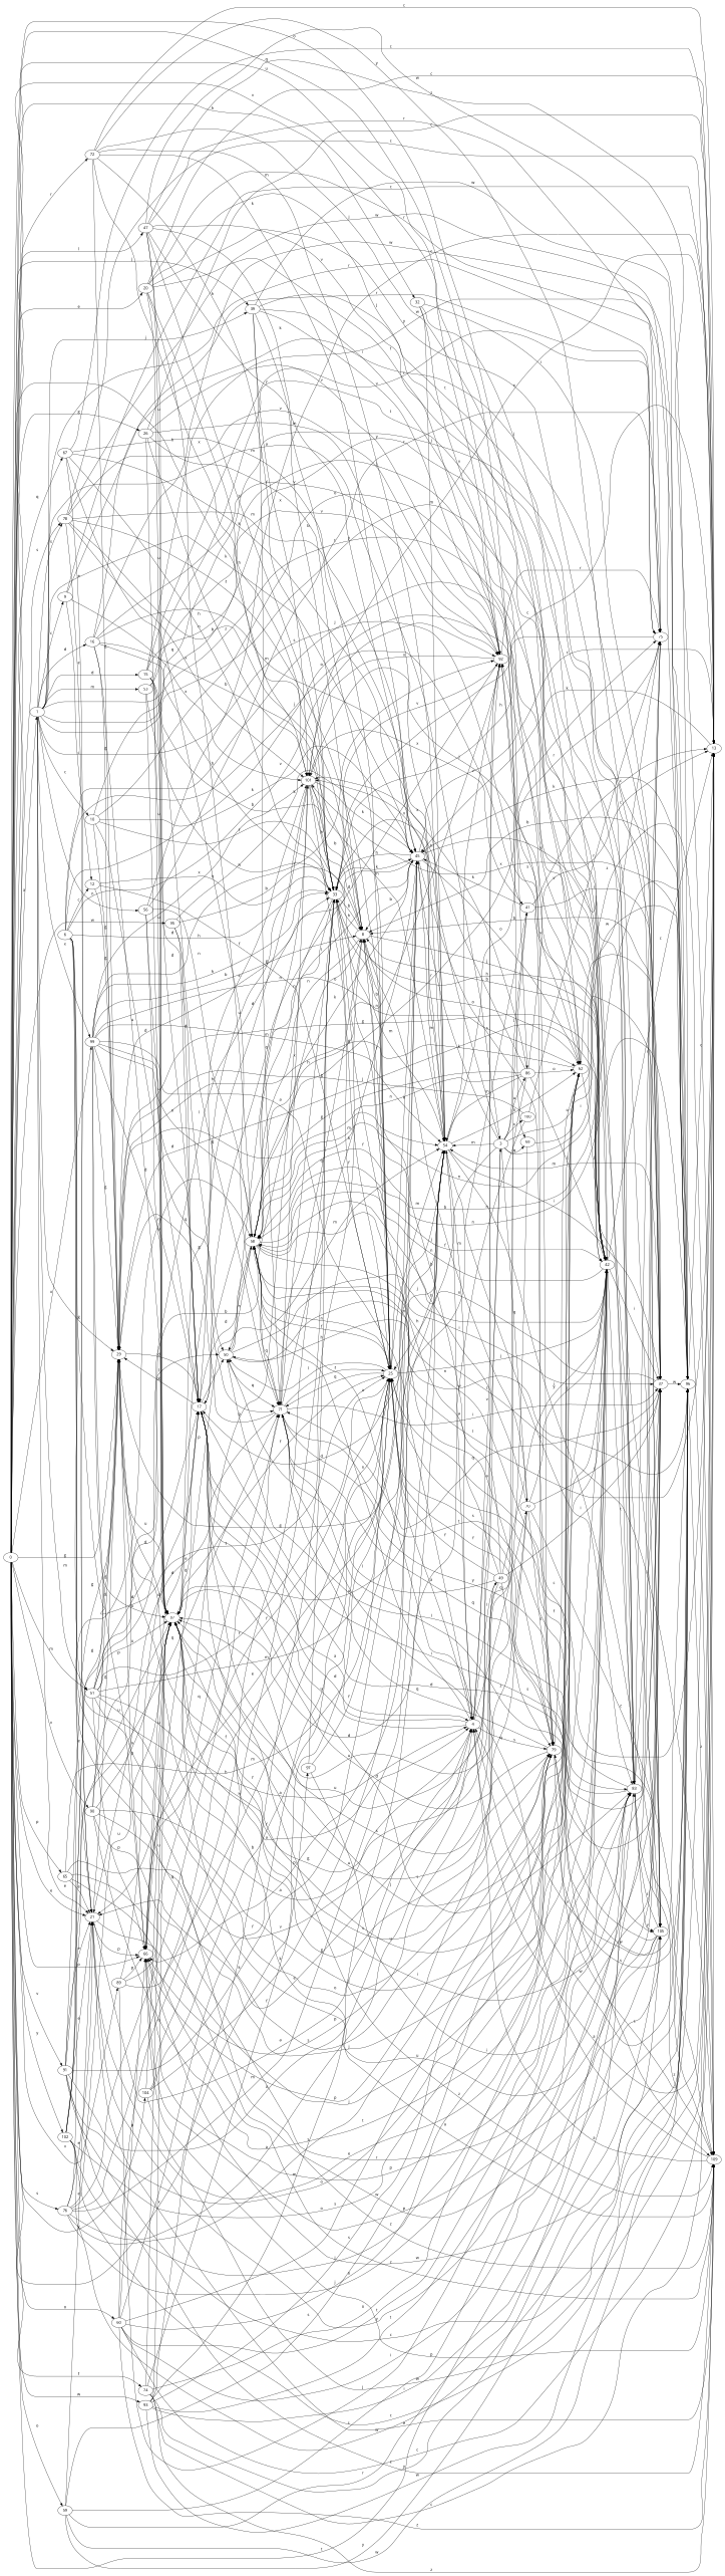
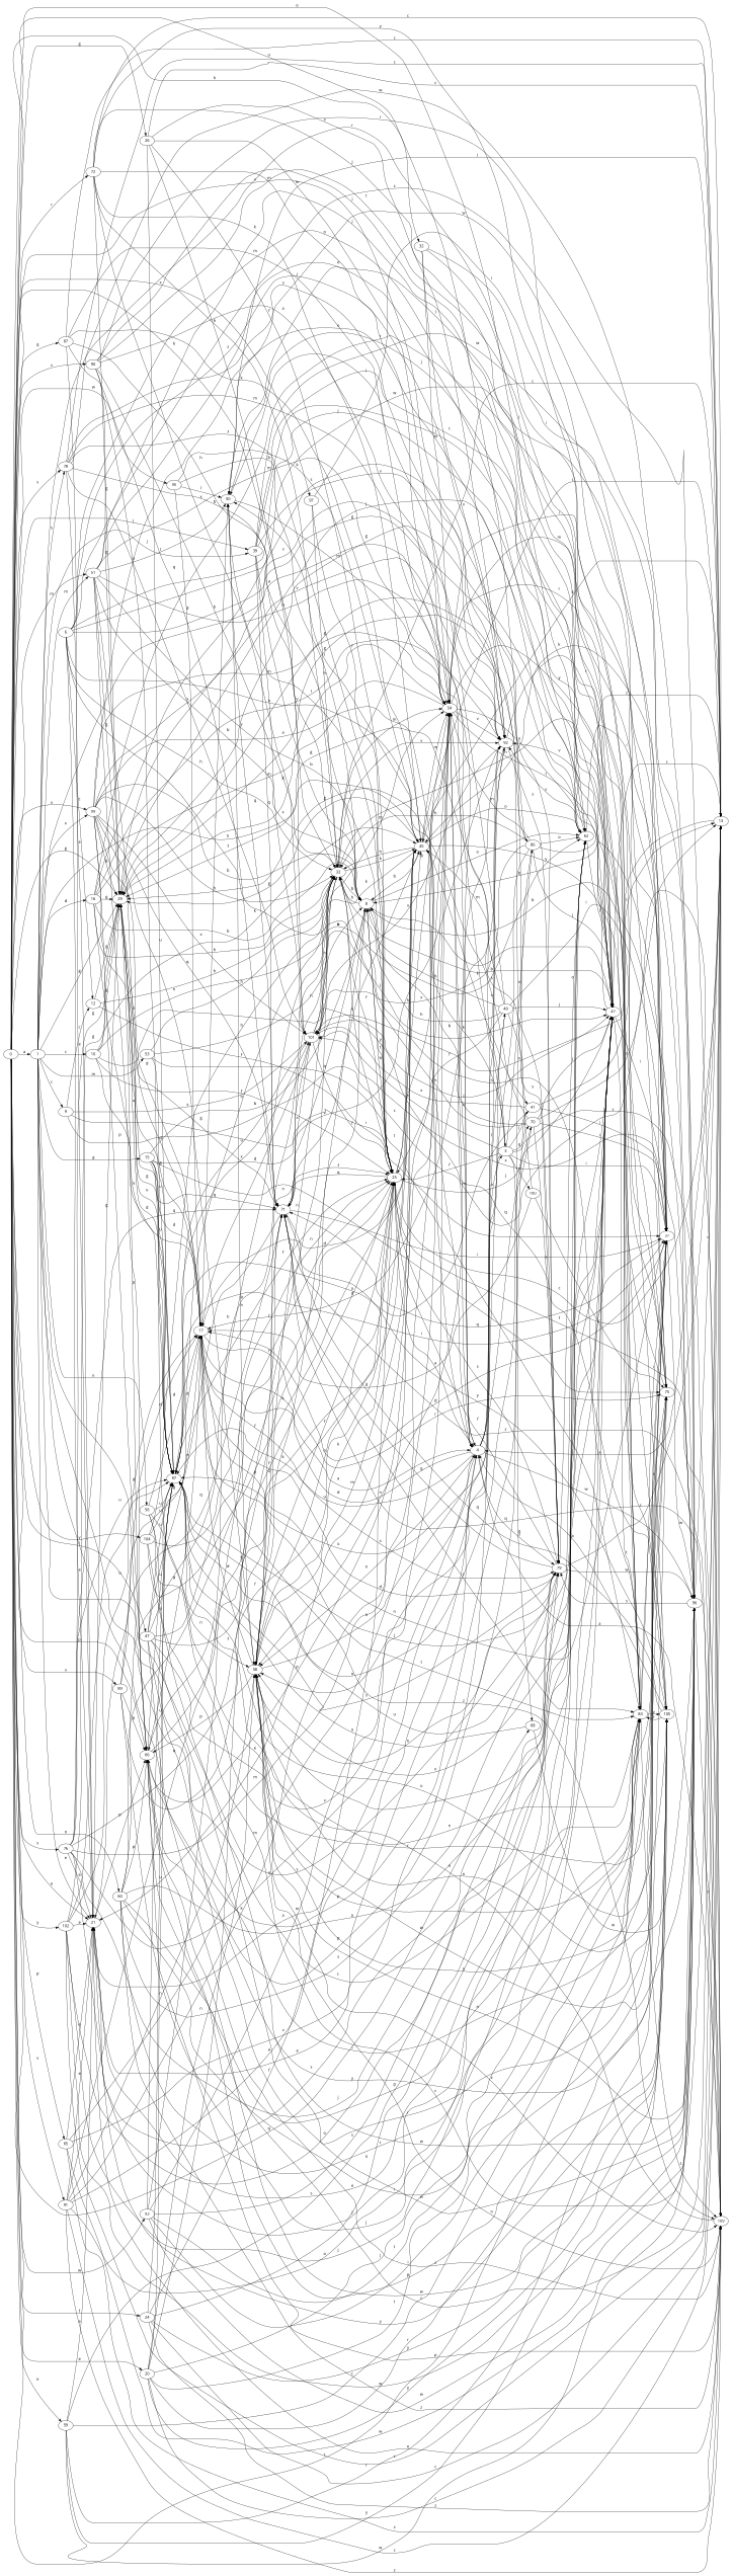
  strict digraph {
    fontname="Open Sans"
    rankdir=LR
    node [fontname="Open Sans"]
    edge [fontname="Open Sans"]
    0
    1
    20
    21
    24
    26
    29
    32
    33
    39
    47
    51
    59
    60
    62
    65
    66
    67
    68
    72
    76
    78
    83
    86
    89
    90
    91
    92
    93
    95
    97
    99
    102
    104
    3
    9
    10
    15
    16
    37
    45
    53
    56
    75
    79
    105
    58
    87
    42
    13
    4
    25
    109
    54
    101
    17
    8
    96
    71
    50
    41
    70
    100
    6
    12
    49
    0 -> 1 [label=a]
    0 -> 20 [label=e]
    0 -> 21 [label=e]
    0 -> 24 [label=f]
    0 -> 26 [label=g]
    0 -> 29 [label=g]
    0 -> 32 [label=h]
    0 -> 33 [label=h]
    0 -> 39 [label=j]
    0 -> 47 [label=l]
    0 -> 51 [label=m]
    0 -> 59 [label=o]
    0 -> 60 [label=o]
    0 -> 62 [label=o]
    0 -> 65 [label=p]
    0 -> 66 [label=p]
    0 -> 67 [label=q]
    0 -> 68 [label=q]
    0 -> 72 [label=r]
    0 -> 76 [label=s]
    0 -> 78 [label=s]
    0 -> 83 [label=t]
    0 -> 86 [label=u]
    0 -> 89 [label=v]
    0 -> 90 [label=v]
    0 -> 91 [label=v]
    0 -> 92 [label=v]
    0 -> 93 [label=w]
    0 -> 95 [label=w]
    0 -> 97 [label=x]
    0 -> 99 [label=x]
    0 -> 102 [label=y]
    0 -> 104 [label=y]
    1 -> 21 [label=e]
    1 -> 29 [label=g]
    1 -> 39 [label=j]
    1 -> 51 [label=m]
    1 -> 78 [label=s]
    1 -> 83 [label=t]
    1 -> 99 [label=x]
    1 -> 3 [label=a]
    1 -> 9 [label=c]
    1 -> 10 [label=c]
    1 -> 15 [label=d]
    1 -> 16 [label=d]
    1 -> 37 [label=i]
    1 -> 45 [label=k]
    1 -> 53 [label=m]
    1 -> 56 [label=n]
    1 -> 75 [label=r]
    1 -> 79 [label=s]
    1 -> 105 [label=y]
    20 -> 33 [label=h]
    20 -> 83 [label=t]
    20 -> 75 [label=r]
    20 -> 105 [label=y]
    20 -> 58 [label=n]
    20 -> 87 [label=u]
    20 -> 42 [label=j]
    20 -> 13 [label=c]
    21 -> 29 [label=g]
    21 -> 66 [label=p]
    21 -> 105 [label=y]
    21 -> 42 [label=j]
    21 -> 4 [label=a]
    24 -> 62 [label=o]
    24 -> 105 [label=y]
    24 -> 87 [label=u]
    24 -> 13 [label=c]
    24 -> 25 [label=f]
    24 -> 109 [label=z]
    26 -> 92 [label=v]
    26 -> 87 [label=u]
    26 -> 13 [label=c]
    26 -> 25 [label=f]
    26 -> 54 [label=m]
    26 -> 101 [label=z]
    29 -> 66 [label=p]
    29 -> 87 [label=u]
    29 -> 42 [label=j]
    29 -> 17 [label=d]
    32 -> 92 [label=v]
    32 -> 37 [label=i]
    32 -> 42 [label=j]
    32 -> 54 [label=m]
    33 -> 66 [label=p]
    33 -> 92 [label=v]
    33 -> 45 [label=k]
    33 -> 58 [label=n]
    33 -> 13 [label=c]
    33 -> 25 [label=f]
    33 -> 54 [label=m]
    33 -> 8 [label=b]
    39 -> 83 [label=t]
    39 -> 92 [label=v]
    39 -> 42 [label=j]
    39 -> 101 [label=x]
    39 -> 8 [label=b]
    39 -> 96 [label=w]
    39 -> 71 [label=q]
    47 -> 33 [label=h]
    47 -> 92 [label=v]
    47 -> 45 [label=k]
    47 -> 75 [label=r]
    47 -> 87 [label=u]
    47 -> 25 [label=f]
    47 -> 109 [label=z]
    47 -> 17 [label=d]
    47 -> 96 [label=w]
    51 -> 29 [label=g]
    51 -> 62 [label=o]
    51 -> 66 [label=p]
    51 -> 87 [label=u]
    51 -> 42 [label=j]
    51 -> 4 [label=a]
    51 -> 25 [label=f]
    51 -> 54 [label=m]
    51 -> 8 [label=b]
    51 -> 50 [label=l]
    59 -> 21 [label=e]
    59 -> 83 [label=t]
    59 -> 75 [label=r]
    59 -> 79 [label=s]
    59 -> 105 [label=y]
    59 -> 96 [label=w]
    60 -> 33 [label=h]
    60 -> 62 [label=o]
    60 -> 66 [label=p]
    60 -> 83 [label=t]
    60 -> 37 [label=i]
    60 -> 79 [label=s]
    60 -> 13 [label=c]
    60 -> 25 [label=f]
    60 -> 109 [label=z]
    62 -> 29 [label=g]
    62 -> 92 [label=v]
    62 -> 37 [label=i]
    62 -> 42 [label=j]
    65 -> 21 [label=e]
    65 -> 92 [label=v]
    65 -> 109 [label=z]
    65 -> 54 [label=m]
    65 -> 96 [label=w]
    66 -> 87 [label=u]
    66 -> 25 [label=f]
    66 -> 17 [label=d]
    66 -> 96 [label=w]
    67 -> 21 [label=e]
    67 -> 33 [label=h]
    67 -> 45 [label=k]
    67 -> 13 [label=c]
    67 -> 54 [label=m]
    67 -> 71 [label=q]
    68 -> 87 [label=u]
    68 -> 96 [label=w]
    72 -> 29 [label=g]
    72 -> 33 [label=h]
    72 -> 45 [label=k]
    72 -> 105 [label=y]
    72 -> 42 [label=j]
    72 -> 13 [label=c]
    72 -> 54 [label=m]
    72 -> 101 [label=x]
    76 -> 21 [label=e]
    76 -> 29 [label=g]
    76 -> 79 [label=s]
    76 -> 87 [label=u]
    76 -> 42 [label=j]
    76 -> 4 [label=a]
    76 -> 25 [label=f]
    76 -> 54 [label=m]
    76 -> 71 [label=q]
    78 -> 21 [label=e]
    78 -> 92 [label=v]
    78 -> 13 [label=c]
    78 -> 25 [label=f]
    78 -> 54 [label=m]
    78 -> 101 [label=x]
    78 -> 8 [label=b]
    78 -> 96 [label=w]
    83 -> 33 [label=h]
    83 -> 66 [label=p]
    83 -> 37 [label=i]
    83 -> 75 [label=r]
    83 -> 105 [label=y]
    83 -> 58 [label=n]
    83 -> 109 [label=z]
    83 -> 50 [label=l]
    86 -> 29 [label=g]
    86 -> 33 [label=h]
    86 -> 62 [label=o]
    86 -> 66 [label=p]
    86 -> 58 [label=n]
    86 -> 42 [label=j]
    86 -> 13 [label=c]
    86 -> 54 [label=m]
    86 -> 101 [label=x]
    89 -> 66 [label=p]
    89 -> 42 [label=j]
    89 -> 25 [label=f]
    89 -> 17 [label=d]
    89 -> 71 [label=q]
    90 -> 29 [label=g]
    90 -> 33 [label=h]
    90 -> 83 [label=t]
    90 -> 75 [label=r]
    90 -> 87 [label=u]
    90 -> 42 [label=j]
    90 -> 4 [label=a]
    91 -> 21 [label=e]
    91 -> 62 [label=o]
    91 -> 45 [label=k]
    91 -> 58 [label=n]
    91 -> 13 [label=c]
    91 -> 4 [label=a]
    91 -> 109 [label=z]
    91 -> 71 [label=q]
    92 -> 75 [label=r]
    92 -> 79 [label=s]
    92 -> 58 [label=n]
    92 -> 101 [label=x]
    92 -> 17 [label=d]
    93 -> 83 [label=t]
    93 -> 37 [label=i]
    93 -> 79 [label=s]
    93 -> 87 [label=u]
    93 -> 54 [label=m]
    93 -> 8 [label=b]
    93 -> 96 [label=w]
    95 -> 45 [label=k]
    95 -> 17 [label=d]
    95 -> 8 [label=b]
    95 -> 50 [label=l]
    97 -> 33 [label=h]
    97 -> 37 [label=i]
    97 -> 25 [label=f]
    99 -> 29 [label=g]
    99 -> 33 [label=h]
    99 -> 62 [label=o]
    99 -> 66 [label=p]
    99 -> 92 [label=v]
    99 -> 58 [label=n]
    99 -> 87 [label=u]
    99 -> 4 [label=a]
    99 -> 54 [label=m]
    99 -> 101 [label=x]
    99 -> 17 [label=d]
    99 -> 8 [label=b]
    99 -> 71 [label=q]
    102 -> 21 [label=e]
    102 -> 29 [label=g]
    102 -> 62 [label=o]
    102 -> 87 [label=u]
    102 -> 42 [label=j]
    102 -> 13 [label=c]
    102 -> 17 [label=d]
    102 -> 96 [label=w]
    104 -> 33 [label=h]
    104 -> 45 [label=k]
    104 -> 87 [label=u]
    104 -> 25 [label=f]
    104 -> 96 [label=w]
    3 -> 21 [label=e]
    3 -> 68 [label=q]
    3 -> 86 [label=u]
    3 -> 37 [label=i]
    3 -> 45 [label=k]
    3 -> 25 [label=f]
    3 -> 109 [label=z]
    3 -> 54 [label=m]
    3 -> 101 [label=x]
    3 -> 41 [label=j]
    3 -> 70 [label=q]
    3 -> 100 [label=x]
    9 -> 37 [label=i]
    9 -> 13 [label=c]
    9 -> 101 [label=x]
    9 -> 12 [label=c]
    10 -> 29 [label=g]
    10 -> 62 [label=o]
    10 -> 45 [label=k]
    10 -> 105 [label=y]
    10 -> 25 [label=f]
    10 -> 17 [label=d]
    15 -> 92 [label=v]
    15 -> 75 [label=r]
    15 -> 87 [label=u]
    15 -> 17 [label=d]
    15 -> 8 [label=b]
    15 -> 96 [label=w]
    15 -> 71 [label=q]
    16 -> 29 [label=g]
    16 -> 33 [label=h]
    16 -> 92 [label=v]
    16 -> 75 [label=r]
    16 -> 87 [label=u]
    16 -> 54 [label=m]
    16 -> 8 [label=b]
    16 -> 96 [label=w]
    37 -> 58 [label=n]
    37 -> 54 [label=m]
    37 -> 17 [label=d]
    37 -> 8 [label=b]
    37 -> 96 [label=w]
    37 -> 71 [label=q]
    45 -> 21 [label=e]
    45 -> 29 [label=g]
    45 -> 33 [label=h]
    45 -> 62 [label=o]
    45 -> 79 [label=s]
    45 -> 105 [label=y]
    45 -> 13 [label=c]
    45 -> 54 [label=m]
    45 -> 8 [label=b]
    45 -> 50 [label=l]
    53 -> 33 [label=h]
    53 -> 83 [label=t]
    53 -> 87 [label=u]
    53 -> 42 [label=j]
    56 -> 75 [label=r]
    56 -> 58 [label=n]
    56 -> 87 [label=u]
    56 -> 13 [label=c]
    56 -> 17 [label=d]
    75 -> 33 [label=h]
    75 -> 58 [label=n]
    79 -> 62 [label=o]
    79 -> 58 [label=n]
    79 -> 13 [label=c]
    79 -> 25 [label=f]
    79 -> 17 [label=d]
    79 -> 96 [label=w]
    79 -> 71 [label=q]
    105 -> 66 [label=p]
    105 -> 83 [label=t]
    105 -> 87 [label=u]
    105 -> 4 [label=a]
    105 -> 71 [label=q]
    58 -> 66 [label=p]
    58 -> 37 [label=i]
    58 -> 45 [label=k]
    58 -> 42 [label=j]
    58 -> 4 [label=a]
    58 -> 25 [label=f]
    58 -> 109 [label=z]
    58 -> 54 [label=m]
    58 -> 17 [label=d]
    58 -> 71 [label=q]
    87 -> 29 [label=g]
    87 -> 37 [label=i]
    87 -> 79 [label=s]
    87 -> 42 [label=j]
    87 -> 25 [label=f]
    87 -> 101 [label=x]
    87 -> 17 [label=d]
    42 -> 21 [label=e]
    42 -> 29 [label=g]
    42 -> 83 [label=t]
    42 -> 92 [label=v]
    42 -> 37 [label=i]
    42 -> 58 [label=n]
    42 -> 87 [label=u]
    42 -> 13 [label=c]
    42 -> 8 [label=b]
    13 -> 45 [label=k]
    13 -> 4 [label=a]
    13 -> 101 [label=x]
    13 -> 50 [label=l]
    4 -> 92 [label=v]
    4 -> 3 [label=a]
    4 -> 79 [label=s]
    4 -> 58 [label=n]
    4 -> 87 [label=u]
    4 -> 54 [label=m]
    4 -> 17 [label=d]
    4 -> 96 [label=w]
    4 -> 70 [label=q]
    4 -> 49 [label=l]
    25 -> 45 [label=k]
    25 -> 79 [label=s]
    25 -> 58 [label=n]
    25 -> 42 [label=j]
    25 -> 13 [label=c]
    25 -> 4 [label=a]
    25 -> 54 [label=m]
    25 -> 8 [label=b]
    25 -> 71 [label=q]
    25 -> 50 [label=l]
    109 -> 21 [label=e]
    109 -> 66 [label=p]
    109 -> 58 [label=n]
    109 -> 87 [label=u]
    109 -> 4 [label=a]
    109 -> 25 [label=f]
    109 -> 71 [label=q]
    54 -> 29 [label=g]
    54 -> 62 [label=o]
    54 -> 66 [label=p]
    54 -> 83 [label=t]
    54 -> 92 [label=v]
    54 -> 37 [label=i]
    54 -> 75 [label=r]
    54 -> 105 [label=y]
    54 -> 4 [label=a]
    54 -> 17 [label=d]
    101 -> 33 [label=h]
    101 -> 45 [label=k]
    101 -> 58 [label=n]
    101 -> 87 [label=u]
    101 -> 42 [label=j]
    101 -> 25 [label=f]
    101 -> 54 [label=m]
    101 -> 17 [label=d]
    101 -> 8 [label=b]
    17 -> 29 [label=g]
    17 -> 83 [label=t]
    17 -> 37 [label=i]
    17 -> 75 [label=r]
    17 -> 79 [label=s]
    17 -> 4 [label=a]
    17 -> 109 [label=z]
    17 -> 50 [label=l]
    8 -> 33 [label=h]
    8 -> 62 [label=o]
    8 -> 58 [label=n]
    8 -> 42 [label=j]
    8 -> 25 [label=f]
    8 -> 71 [label=q]
    96 -> 45 [label=k]
    96 -> 79 [label=s]
    96 -> 58 [label=n]
    96 -> 13 [label=c]
    96 -> 109 [label=z]
    96 -> 101 [label=x]
    96 -> 8 [label=b]
    71 -> 21 [label=e]
    71 -> 29 [label=g]
    71 -> 33 [label=h]
    71 -> 83 [label=t]
    71 -> 37 [label=i]
    71 -> 45 [label=k]
    71 -> 105 [label=y]
    71 -> 25 [label=f]
    71 -> 109 [label=z]
    71 -> 101 [label=x]
    50 -> 58 [label=n]
    50 -> 42 [label=j]
    50 -> 54 [label=m]
    50 -> 96 [label=w]
    50 -> 71 [label=q]
    41 -> 66 [label=p]
    41 -> 37 [label=i]
    41 -> 45 [label=k]
    41 -> 87 [label=u]
    41 -> 13 [label=c]
    41 -> 101 [label=x]
    70 -> 29 [label=g]
    70 -> 33 [label=h]
    70 -> 37 [label=i]
    70 -> 79 [label=s]
    70 -> 87 [label=u]
    70 -> 42 [label=j]
    70 -> 109 [label=z]
    70 -> 8 [label=b]
    100 -> 29 [label=g]
    100 -> 75 [label=r]
-   100 -> 87 [label=d]
+   100 -> 17 [label=d]
    6 -> 21 [label=e]
    6 -> 33 [label=h]
    6 -> 62 [label=o]
    6 -> 92 [label=v]
    6 -> 79 [label=s]
    6 -> 42 [label=j]
    6 -> 4 [label=a]
    6 -> 25 [label=f]
    6 -> 109 [label=z]
    6 -> 41 [label=j]
    6 -> 12 [label=c]
    12 -> 29 [label=g]
    12 -> 33 [label=h]
    12 -> 25 [label=f]
    49 -> 29 [label=g]
    49 -> 33 [label=h]
    49 -> 37 [label=i]
    49 -> 79 [label=s]
    49 -> 87 [label=u]
    49 -> 42 [label=j]
    49 -> 25 [label=f]
    49 -> 8 [label=b]
    49 -> 50 [label=l]
  }
